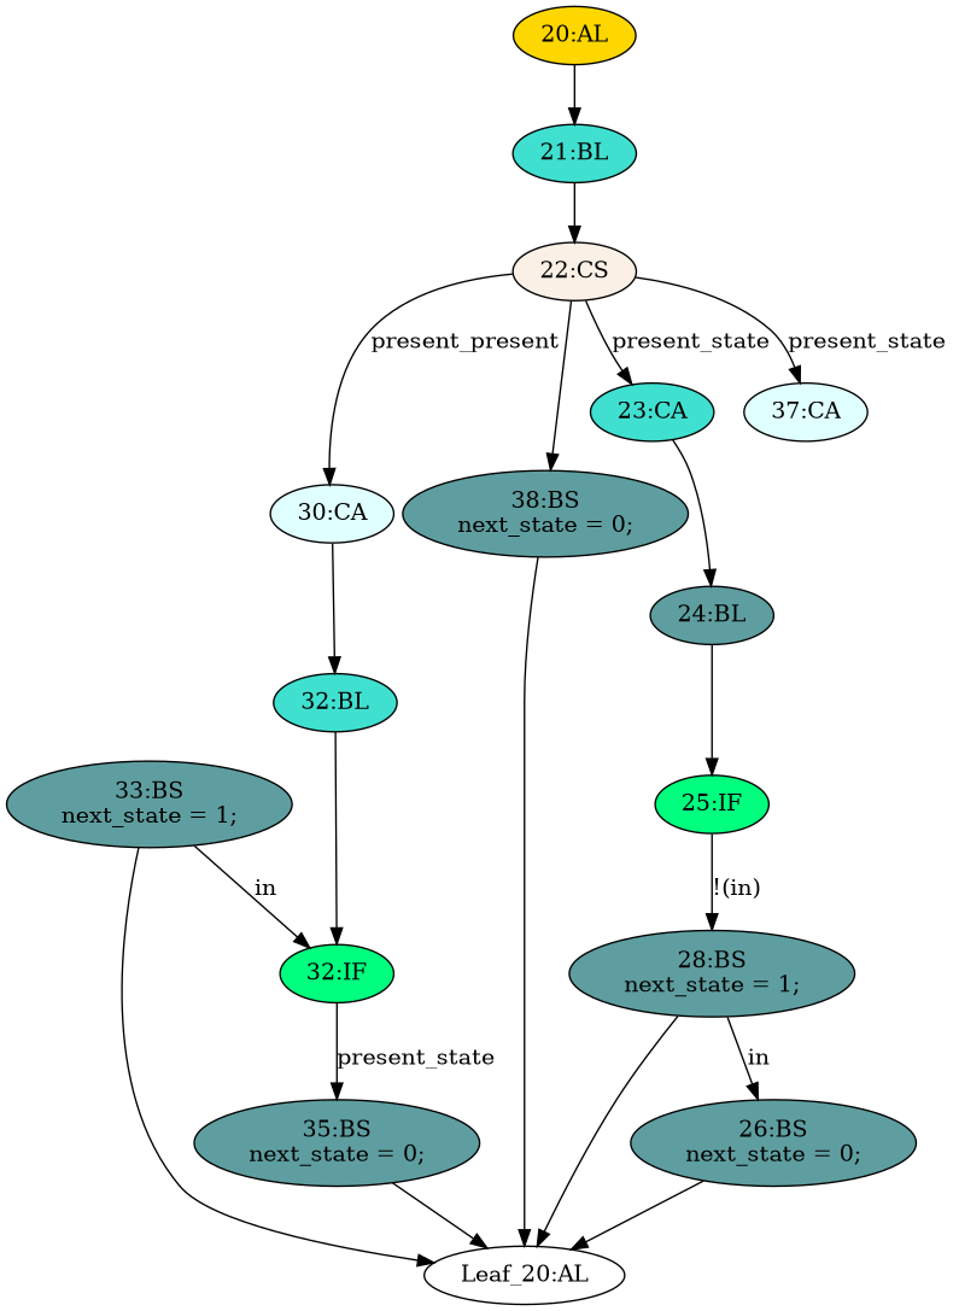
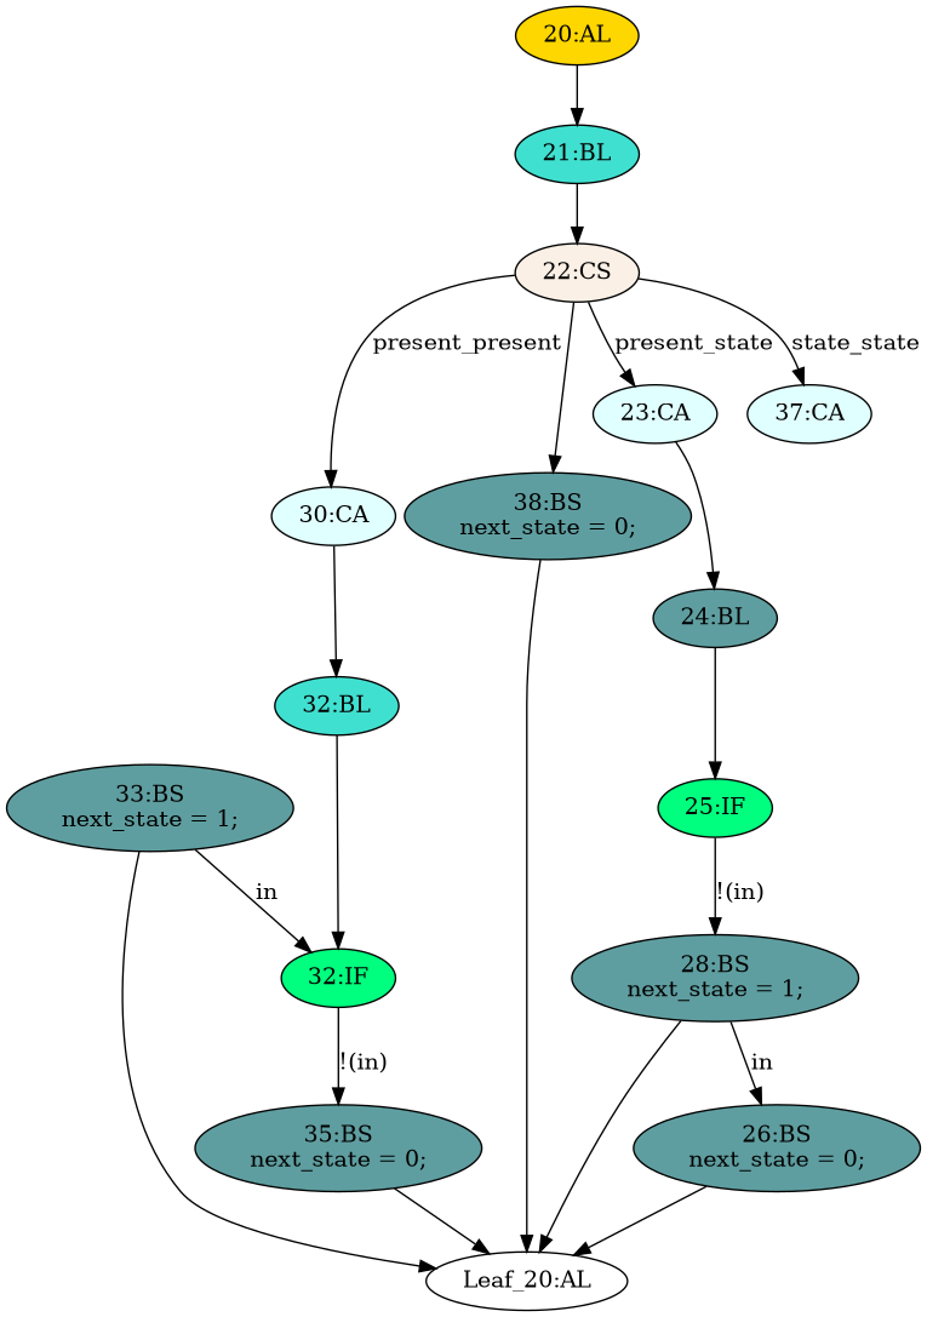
  strict digraph {
    node [fillcolor=cadetblue statements="[]" style=filled typ=BlockingSubstitution]
    edge [cond="[]" lineno=None]
    n1 [ast="<pyverilog.vparser.ast.BlockingSubstitution object at 0x7f4cb64d7410>" label="28:BS\nnext_state = 1;" statements="[<pyverilog.vparser.ast.BlockingSubstitution object at 0x7f4cb64d7410>]"]
    n2 [def_var="['next_state']" label="Leaf_20:AL" fillcolor="" statements="" style="" typ=""]
    n3 [ast="<pyverilog.vparser.ast.BlockingSubstitution object at 0x7f4cb64d7c10>" label="26:BS\nnext_state = 0;" statements="[<pyverilog.vparser.ast.BlockingSubstitution object at 0x7f4cb64d7c10>]"]
    n4 [ast="<pyverilog.vparser.ast.Always object at 0x7f4cb64d77d0>" clk_sens=False fillcolor=gold label="20:AL" sens="['present_state', 'in']" typ=Always use_var="['present_state', 'in']"]
    n5 [ast="<pyverilog.vparser.ast.Block object at 0x7f4cb64d7990>" fillcolor=turquoise label="21:BL" typ=Block]
    n6 [ast="<pyverilog.vparser.ast.CaseStatement object at 0x7f4cb64d79d0>" fillcolor=linen label="22:CS" typ=CaseStatement]
    n7 [ast="<pyverilog.vparser.ast.Case object at 0x7f4cb64d7d90>" fillcolor=lightcyan label="30:CA" typ=Case]
    n8 [ast="<pyverilog.vparser.ast.BlockingSubstitution object at 0x7f4cb64d7ed0>" label="38:BS\nnext_state = 0;" statements="[<pyverilog.vparser.ast.BlockingSubstitution object at 0x7f4cb64d7ed0>]"]
-   n9 [ast="<pyverilog.vparser.ast.Case object at 0x7f4cb64d7a90>" fillcolor=turquoise label="23:CA" typ=Case]
+   n9 [ast="<pyverilog.vparser.ast.Case object at 0x7f4cb64d7a90>" fillcolor=lightcyan label="23:CA" typ=Case]
    n10 [ast="<pyverilog.vparser.ast.Case object at 0x7f4cb4d39110>" fillcolor=lightcyan label="37:CA" typ=Case]
    n11 [ast="<pyverilog.vparser.ast.Block object at 0x7f4cb64d7b10>" label="24:BL" typ=Block]
    n12 [ast="<pyverilog.vparser.ast.IfStatement object at 0x7f4cb64d7b50>" fillcolor=springgreen label="25:IF" typ=IfStatement]
    n13 [ast="<pyverilog.vparser.ast.Block object at 0x7f4cb64d7e10>" fillcolor=turquoise label="32:BL" typ=Block]
    n14 [ast="<pyverilog.vparser.ast.IfStatement object at 0x7f4cb64d7e50>" fillcolor=springgreen label="32:IF" typ=IfStatement]
    n15 [ast="<pyverilog.vparser.ast.BlockingSubstitution object at 0x7f4cb64d7e90>" label="35:BS\nnext_state = 0;" statements="[<pyverilog.vparser.ast.BlockingSubstitution object at 0x7f4cb64d7e90>]"]
    n16 [ast="<pyverilog.vparser.ast.BlockingSubstitution object at 0x7f4cb69eb190>" label="33:BS\nnext_state = 1;" statements="[<pyverilog.vparser.ast.BlockingSubstitution object at 0x7f4cb69eb190>]"]
    n1 -> n2
    n1 -> n3 [cond="['in']" label=in lineno=25]
    n3 -> n2
    n4 -> n5
    n5 -> n6
    n6 -> n7 [cond="['present_state']" label=present_present lineno=22]
    n6 -> n8
    n6 -> n9 [cond="['present_state']" label=present_state lineno=22]
-   n6 -> n10 [cond="['present_state']" label=present_state lineno=22]
+   n6 -> n10 [cond="['present_state']" label=state_state lineno=22]
    n7 -> n13
    n8 -> n2
    n9 -> n11
    n11 -> n12
    n12 -> n1 [cond="['in']" label="!(in)" lineno=25]
    n13 -> n14
-   n14 -> n15 [cond="['in']" label=present_state lineno=32]
+   n14 -> n15 [cond="['in']" label="!(in)" lineno=32]
    n15 -> n2
    n16 -> n2
    n16 -> n14 [cond="['in']" label=in lineno=32]
  }
